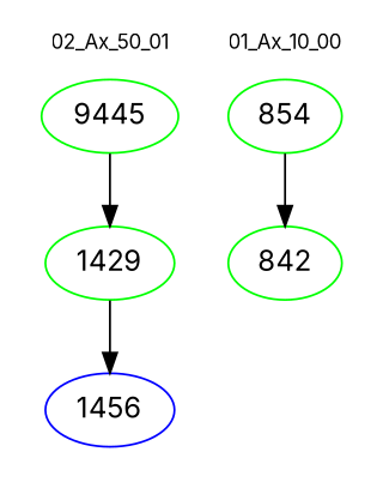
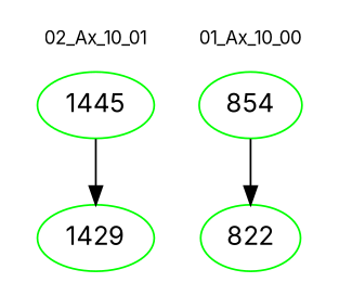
  digraph {
    fontname=Inter
    node [color=green fontname=Inter]
    edge [color=black fontname=Inter]
-   n1 [label=9445]
+   n1 [label=1445]
    n2 [label=1429]
-   n3 [color=blue label=1456]
    n4 [label=854]
-   n5 [label=842]
+   n5 [label=822]
    subgraph cluster_1 {
      color=white
      fontsize=10
-     label="02_Ax_50_01"
+     label="02_Ax_10_01"
      n1
      n2
-     n3
    }
    subgraph cluster_2 {
      color=white
      fontsize=10
      label="01_Ax_10_00"
      n4
      n5
    }
    n1 -> n2
-   n2 -> n3
    n4 -> n5
  }
